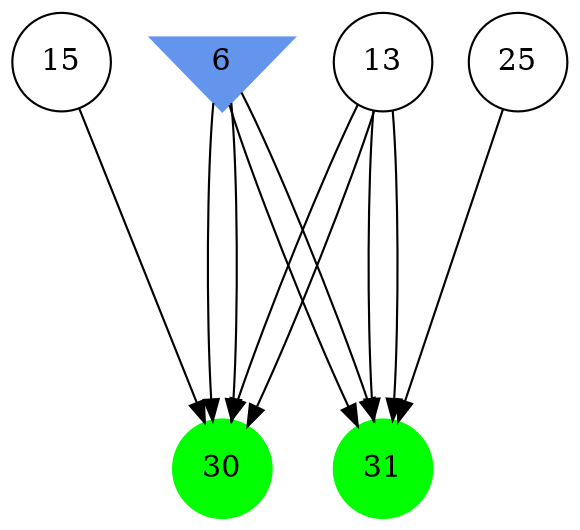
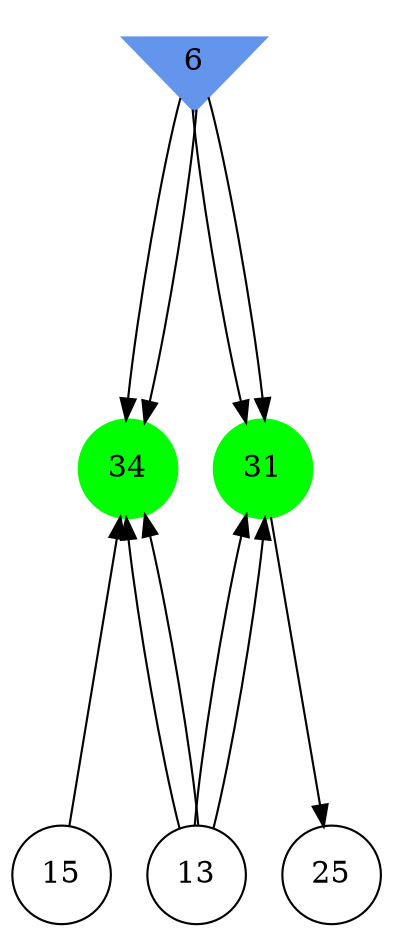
  digraph {
    ranksep=2.0
    node [color=black shape=circle]
    6 [color=cornflowerblue shape=invtriangle style=filled]
    13
    15
    25
-   30 [color=green style=filled]
+   30 [color=green style=filled label=34]
    31 [color=green style=filled]
    subgraph sub_1 {
      rank=same
      6
    }
    subgraph sub_2 {
      rank=same
      13
      15
      25
    }
    subgraph sub_3 {
      rank=same
      30
      31
    }
    6 -> 30
    6 -> 30
    6 -> 31
    6 -> 31
    13 -> 30
    13 -> 30
    13 -> 31
    13 -> 31
    15 -> 30
-   25 -> 31
+   31 -> 25
  }
